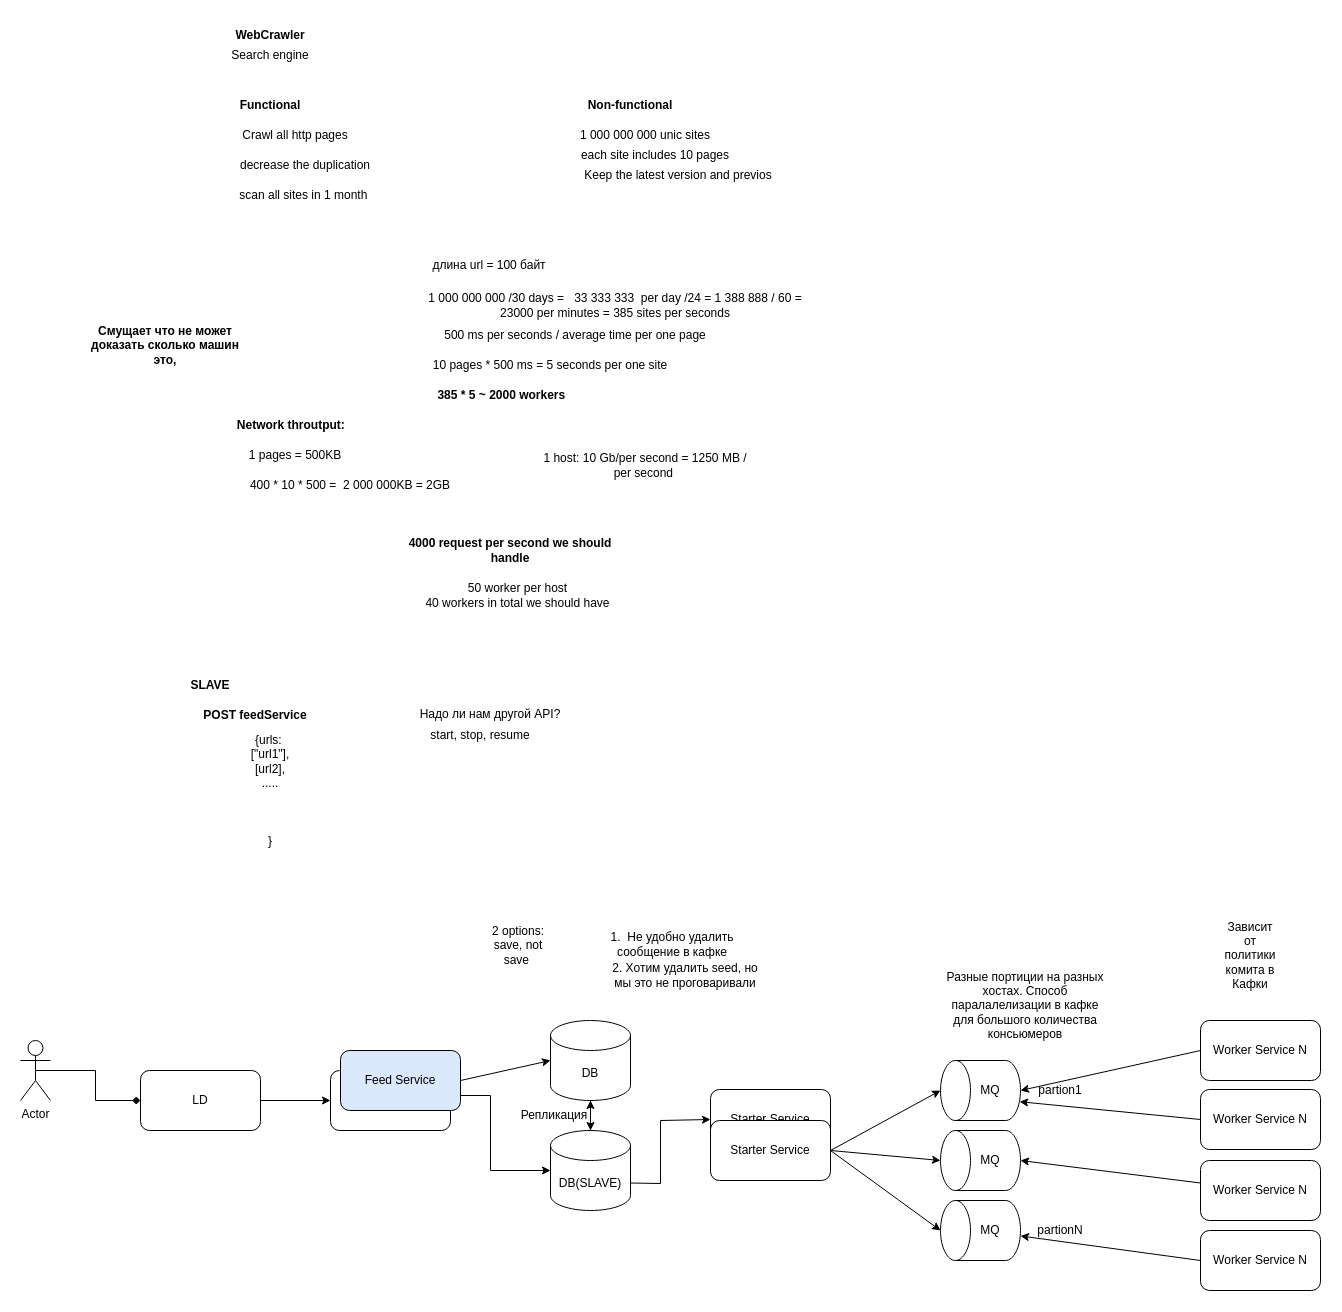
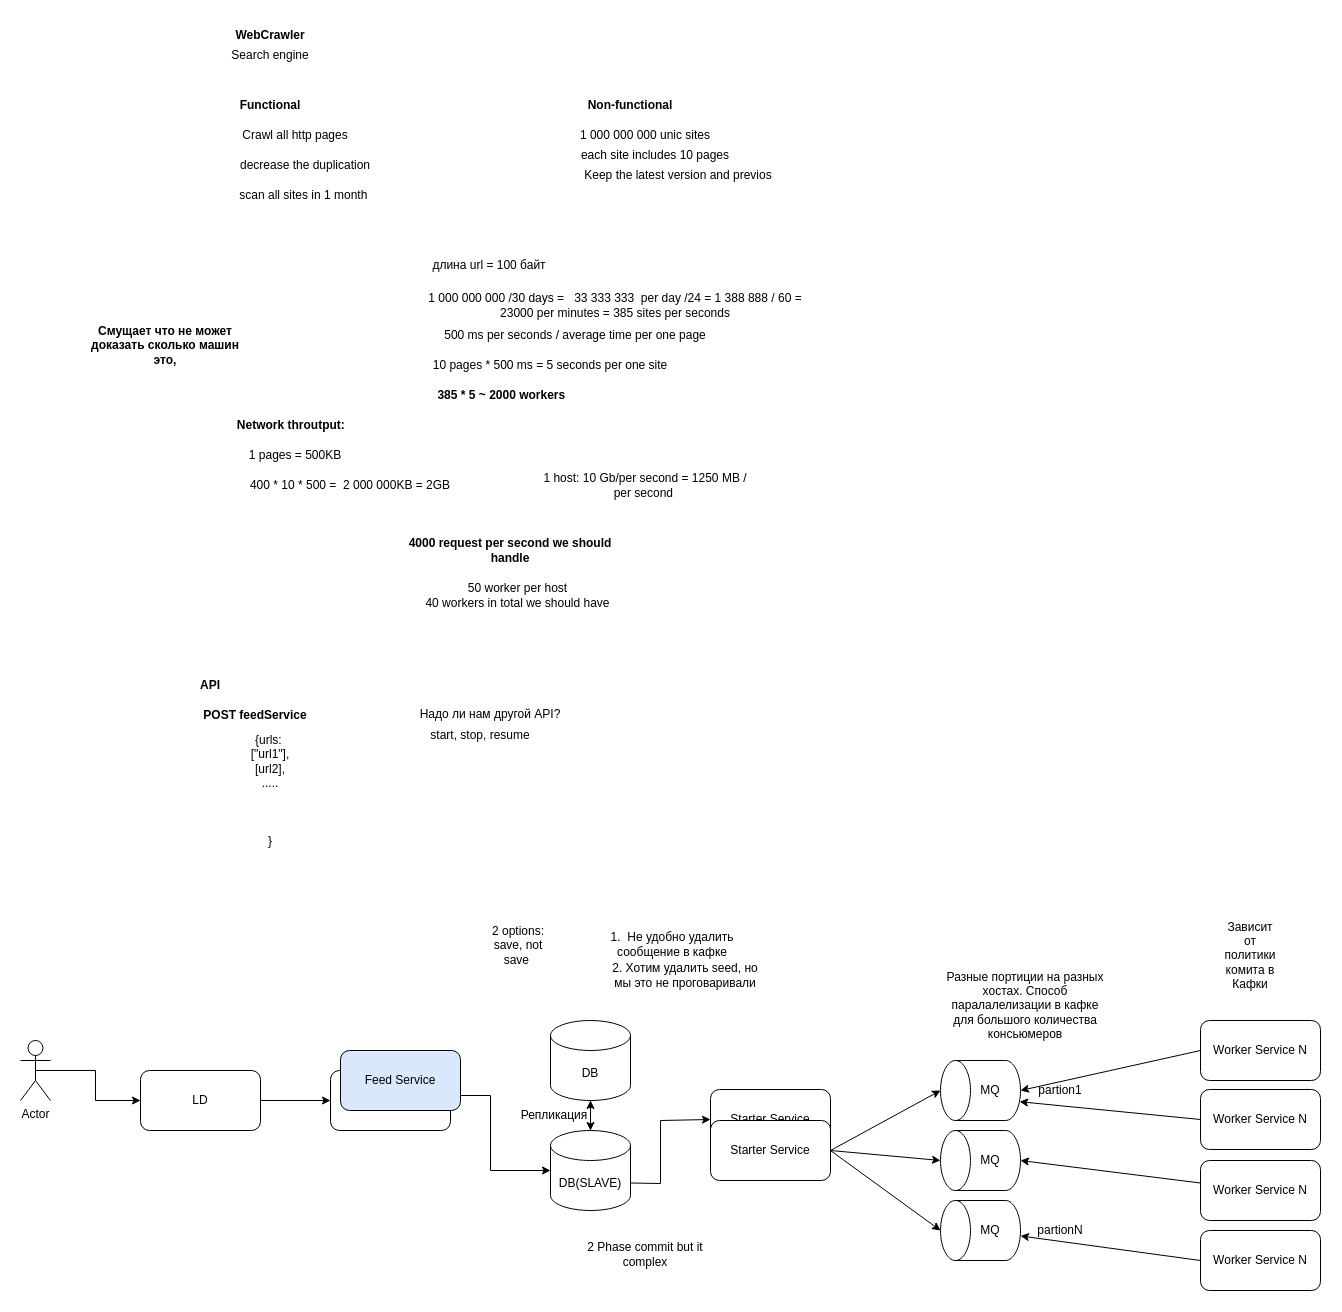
  <mxCell id="0" />
  <mxCell id="1" parent="0" />
  <mxCell id="2" value="WebCrawler" style="text;html=1;strokeColor=none;fillColor=none;align=center;verticalAlign=middle;whiteSpace=wrap;rounded=0;fontStyle=1" parent="1" vertex="1"><mxGeometry x="180" y="20" width="180" height="30" as="geometry" /></mxCell>
  <mxCell id="3" value="Functional" style="text;html=1;strokeColor=none;fillColor=none;align=center;verticalAlign=middle;whiteSpace=wrap;rounded=0;fontStyle=1" parent="1" vertex="1"><mxGeometry x="240" y="90" width="60" height="30" as="geometry" /></mxCell>
  <mxCell id="4" value="Non-functional" style="text;html=1;strokeColor=none;fillColor=none;align=center;verticalAlign=middle;whiteSpace=wrap;rounded=0;fontStyle=1" parent="1" vertex="1"><mxGeometry x="570" y="90" width="120" height="30" as="geometry" /></mxCell>
  <mxCell id="5" value="Crawl all http pages" style="text;html=1;strokeColor=none;fillColor=none;align=center;verticalAlign=middle;whiteSpace=wrap;rounded=0;" parent="1" vertex="1"><mxGeometry x="230" y="120" width="130" height="30" as="geometry" /></mxCell>
  <mxCell id="6" value="1 000 000 000 unic sites" style="text;html=1;strokeColor=none;fillColor=none;align=center;verticalAlign=middle;whiteSpace=wrap;rounded=0;" parent="1" vertex="1"><mxGeometry x="540" y="120" width="210" height="30" as="geometry" /></mxCell>
  <mxCell id="7" value="each site includes 10 pages" style="text;html=1;strokeColor=none;fillColor=none;align=center;verticalAlign=middle;whiteSpace=wrap;rounded=0;" parent="1" vertex="1"><mxGeometry x="560" y="140" width="190" height="30" as="geometry" /></mxCell>
  <mxCell id="8" value="decrease the duplication" style="text;html=1;strokeColor=none;fillColor=none;align=center;verticalAlign=middle;whiteSpace=wrap;rounded=0;" parent="1" vertex="1"><mxGeometry x="230" y="150" width="150" height="30" as="geometry" /></mxCell>
  <mxCell id="9" value="Search engine" style="text;html=1;strokeColor=none;fillColor=none;align=center;verticalAlign=middle;whiteSpace=wrap;rounded=0;" parent="1" vertex="1"><mxGeometry x="180" y="40" width="180" height="30" as="geometry" /></mxCell>
  <mxCell id="10" value="Keep the latest version and previos" style="text;html=1;strokeColor=none;fillColor=none;align=center;verticalAlign=middle;whiteSpace=wrap;rounded=0;" parent="1" vertex="1"><mxGeometry x="570" y="160" width="216" height="30" as="geometry" /></mxCell>
  <mxCell id="11" value="scan all sites in 1 month&amp;nbsp;" style="text;html=1;strokeColor=none;fillColor=none;align=center;verticalAlign=middle;whiteSpace=wrap;rounded=0;" parent="1" vertex="1"><mxGeometry x="225" y="180" width="160" height="30" as="geometry" /></mxCell>
  <mxCell id="12" value="1 000 000 000 /30 days =&amp;nbsp; &amp;nbsp;33 333 333&amp;nbsp; per day /24 = 1 388 888 / 60 = 23000 per minutes = 385 sites per seconds" style="text;html=1;strokeColor=none;fillColor=none;align=center;verticalAlign=middle;whiteSpace=wrap;rounded=0;" parent="1" vertex="1"><mxGeometry x="420" y="290" width="390" height="30" as="geometry" /></mxCell>
  <mxCell id="13" value="500 ms per seconds / average time per one page" style="text;html=1;strokeColor=none;fillColor=none;align=center;verticalAlign=middle;whiteSpace=wrap;rounded=0;" parent="1" vertex="1"><mxGeometry x="410" y="320" width="330" height="30" as="geometry" /></mxCell>
  <mxCell id="14" value="10 pages * 500 ms = 5 seconds per one site" style="text;html=1;strokeColor=none;fillColor=none;align=center;verticalAlign=middle;whiteSpace=wrap;rounded=0;" parent="1" vertex="1"><mxGeometry x="410" y="350" width="280" height="30" as="geometry" /></mxCell>
  <mxCell id="15" value="385 * 5 ~ 2000 workers&amp;nbsp;" style="text;html=1;strokeColor=none;fillColor=none;align=center;verticalAlign=middle;whiteSpace=wrap;rounded=0;fontStyle=1" parent="1" vertex="1"><mxGeometry x="380" y="380" width="246" height="30" as="geometry" /></mxCell>
  <mxCell id="16" value="Network throutput:&amp;nbsp;" style="text;html=1;strokeColor=none;fillColor=none;align=center;verticalAlign=middle;whiteSpace=wrap;rounded=0;fontStyle=1" parent="1" vertex="1"><mxGeometry x="210" y="410" width="165" height="30" as="geometry" /></mxCell>
  <mxCell id="17" value="1 pages = 500KB" style="text;html=1;strokeColor=none;fillColor=none;align=center;verticalAlign=middle;whiteSpace=wrap;rounded=0;" parent="1" vertex="1"><mxGeometry x="215" y="440" width="160" height="30" as="geometry" /></mxCell>
  <mxCell id="18" value="400 * 10 * 500 =&amp;nbsp; 2 000 000KB = 2GB" style="text;html=1;strokeColor=none;fillColor=none;align=center;verticalAlign=middle;whiteSpace=wrap;rounded=0;" parent="1" vertex="1"><mxGeometry x="225" y="470" width="250" height="30" as="geometry" /></mxCell>
- <mxCell id="19" value="1 host: 10 Gb/per second = 1250 MB / per second&amp;nbsp;" style="text;html=1;strokeColor=none;fillColor=none;align=center;verticalAlign=middle;whiteSpace=wrap;rounded=0;" parent="1" vertex="1"><mxGeometry x="540" y="450" width="210" height="30" as="geometry" /></mxCell>
+ <mxCell id="19" value="1 host: 10 Gb/per second = 1250 MB / per second&amp;nbsp;" style="text;html=1;strokeColor=none;fillColor=none;align=center;verticalAlign=middle;whiteSpace=wrap;rounded=0;" parent="1" vertex="1"><mxGeometry x="540" y="470" width="210" height="30" as="geometry" /></mxCell>
  <mxCell id="20" value="4000 request per second we should handle" style="text;html=1;strokeColor=none;fillColor=none;align=center;verticalAlign=middle;whiteSpace=wrap;rounded=0;fontStyle=1" parent="1" vertex="1"><mxGeometry x="400" y="535" width="220" height="30" as="geometry" /></mxCell>
  <mxCell id="21" value="50 worker per host&lt;br&gt;40 workers in total we should have" style="text;html=1;strokeColor=none;fillColor=none;align=center;verticalAlign=middle;whiteSpace=wrap;rounded=0;" parent="1" vertex="1"><mxGeometry x="385" y="570" width="265" height="50" as="geometry" /></mxCell>
  <mxCell id="22" value="Смущает что не может доказать сколько машин это," style="text;html=1;strokeColor=none;fillColor=none;align=center;verticalAlign=middle;whiteSpace=wrap;rounded=0;fontStyle=1" parent="1" vertex="1"><mxGeometry x="80" y="330" width="170" height="30" as="geometry" /></mxCell>
- <mxCell id="23" value="SLAVE" style="text;html=1;strokeColor=none;fillColor=none;align=center;verticalAlign=middle;whiteSpace=wrap;rounded=0;fontStyle=1" parent="1" vertex="1"><mxGeometry x="180" y="670" width="60" height="30" as="geometry" /></mxCell>
+ <mxCell id="23" value="API" style="text;html=1;strokeColor=none;fillColor=none;align=center;verticalAlign=middle;whiteSpace=wrap;rounded=0;fontStyle=1" parent="1" vertex="1"><mxGeometry x="180" y="670" width="60" height="30" as="geometry" /></mxCell>
  <mxCell id="24" value="POST feedService" style="text;html=1;strokeColor=none;fillColor=none;align=center;verticalAlign=middle;whiteSpace=wrap;rounded=0;fontStyle=1" parent="1" vertex="1"><mxGeometry x="190" y="700" width="130" height="30" as="geometry" /></mxCell>
  <mxCell id="25" value="{urls:&amp;nbsp;&lt;br&gt;[&quot;url1&quot;],&lt;br&gt;[url2],&lt;br&gt;.....&lt;br&gt;&lt;br&gt;&lt;span style=&quot;color: rgba(0, 0, 0, 0); font-family: monospace; font-size: 0px; text-align: start;&quot;&gt;%3CmxGraphModel%3E%3Croot%3E%3CmxCell%20id%3D%220%22%2F%3E%3CmxCell%20id%3D%221%22%20parent%3D%220%22%2F%3E%3CmxCell%20id%3D%222%22%20value%3D%22Functional%22%20style%3D%22text%3Bhtml%3D1%3BstrokeColor%3Dnone%3BfillColor%3Dnone%3Balign%3Dcenter%3BverticalAlign%3Dmiddle%3BwhiteSpace%3Dwrap%3Brounded%3D0%3B%22%20vertex%3D%221%22%20parent%3D%221%22%3E%3CmxGeometry%20x%3D%2280%22%20y%3D%22120%22%20width%3D%2260%22%20height%3D%2230%22%20as%3D%22geometry%22%2F%3E%3C%2FmxCell%3E%3C%2Froot%3E%3C%2FmxGraphModel%3E&lt;/span&gt;&lt;br&gt;&lt;br&gt;}" style="text;html=1;strokeColor=none;fillColor=none;align=center;verticalAlign=middle;whiteSpace=wrap;rounded=0;" parent="1" vertex="1"><mxGeometry x="240" y="730" width="60" height="120" as="geometry" /></mxCell>
  <mxCell id="26" style="edgeStyle=orthogonalEdgeStyle;rounded=0;orthogonalLoop=1;jettySize=auto;html=1;exitX=0.5;exitY=1;exitDx=0;exitDy=0;" parent="1" source="25" target="25" edge="1"><mxGeometry relative="1" as="geometry" /></mxCell>
  <mxCell id="27" value="Надо ли нам другой API?" style="text;html=1;strokeColor=none;fillColor=none;align=center;verticalAlign=middle;whiteSpace=wrap;rounded=0;" parent="1" vertex="1"><mxGeometry x="390" y="699" width="200" height="30" as="geometry" /></mxCell>
  <mxCell id="28" value="start, stop, resume" style="text;html=1;strokeColor=none;fillColor=none;align=center;verticalAlign=middle;whiteSpace=wrap;rounded=0;" parent="1" vertex="1"><mxGeometry x="410" y="720" width="140" height="30" as="geometry" /></mxCell>
  <mxCell id="29" value="Service" style="rounded=1;whiteSpace=wrap;html=1;" parent="1" vertex="1"><mxGeometry x="330" y="1070" width="120" height="60" as="geometry" /></mxCell>
  <mxCell id="30" value="Feed Service" style="rounded=1;whiteSpace=wrap;html=1;fillColor=#dae8fc;" parent="1" vertex="1"><mxGeometry x="340" y="1050" width="120" height="60" as="geometry" /></mxCell>
- <mxCell id="31" style="edgeStyle=orthogonalEdgeStyle;rounded=0;orthogonalLoop=1;jettySize=auto;html=1;exitX=0.5;exitY=0.5;exitDx=0;exitDy=0;exitPerimeter=0;entryX=0;entryY=0.5;entryDx=0;entryDy=0;endArrow=diamond;" parent="1" source="32" target="33" edge="1"><mxGeometry relative="1" as="geometry"><mxPoint x="140" y="1070" as="targetPoint" /></mxGeometry></mxCell>
+ <mxCell id="31" style="edgeStyle=orthogonalEdgeStyle;rounded=0;orthogonalLoop=1;jettySize=auto;html=1;exitX=0.5;exitY=0.5;exitDx=0;exitDy=0;exitPerimeter=0;entryX=0;entryY=0.5;entryDx=0;entryDy=0;" parent="1" source="32" target="33" edge="1"><mxGeometry relative="1" as="geometry"><mxPoint x="140" y="1070" as="targetPoint" /></mxGeometry></mxCell>
  <mxCell id="32" value="Actor" style="shape=umlActor;verticalLabelPosition=bottom;verticalAlign=top;html=1;outlineConnect=0;" parent="1" vertex="1"><mxGeometry x="20" y="1040" width="30" height="60" as="geometry" /></mxCell>
  <mxCell id="33" value="LD" style="rounded=1;whiteSpace=wrap;html=1;" parent="1" vertex="1"><mxGeometry x="140" y="1070" width="120" height="60" as="geometry" /></mxCell>
  <mxCell id="34" value="" style="endArrow=classic;html=1;rounded=0;entryX=0;entryY=0.5;entryDx=0;entryDy=0;" parent="1" source="33" target="29" edge="1"><mxGeometry width="50" height="50" relative="1" as="geometry"><mxPoint x="390" y="1120" as="sourcePoint" /><mxPoint x="440" y="1070" as="targetPoint" /></mxGeometry></mxCell>
  <mxCell id="35" value="2 options: save, not save&amp;nbsp;" style="text;html=1;strokeColor=none;fillColor=none;align=center;verticalAlign=middle;whiteSpace=wrap;rounded=0;" parent="1" vertex="1"><mxGeometry x="488" y="930" width="60" height="30" as="geometry" /></mxCell>
  <mxCell id="36" value="1.&amp;nbsp; Не удобно удалить сообщение в кафке" style="text;html=1;strokeColor=none;fillColor=none;align=center;verticalAlign=middle;whiteSpace=wrap;rounded=0;" parent="1" vertex="1"><mxGeometry x="584" y="929" width="176" height="30" as="geometry" /></mxCell>
  <mxCell id="37" value="2. Хотим удалить seed, но мы это не проговаривали" style="text;html=1;strokeColor=none;fillColor=none;align=center;verticalAlign=middle;whiteSpace=wrap;rounded=0;" parent="1" vertex="1"><mxGeometry x="610" y="960" width="150" height="30" as="geometry" /></mxCell>
  <mxCell id="38" value="DB" style="shape=cylinder3;whiteSpace=wrap;html=1;boundedLbl=1;backgroundOutline=1;size=15;" parent="1" vertex="1"><mxGeometry x="550" y="1020" width="80" height="80" as="geometry" /></mxCell>
  <mxCell id="39" value="" style="edgeStyle=orthogonalEdgeStyle;rounded=0;orthogonalLoop=1;jettySize=auto;html=1;" parent="1" source="40" target="38" edge="1"><mxGeometry relative="1" as="geometry" /></mxCell>
  <mxCell id="40" value="DB(SLAVE)" style="shape=cylinder3;whiteSpace=wrap;html=1;boundedLbl=1;backgroundOutline=1;size=15;" parent="1" vertex="1"><mxGeometry x="550" y="1130" width="80" height="80" as="geometry" /></mxCell>
- <mxCell id="41" value="" style="endArrow=classic;html=1;rounded=0;exitX=1;exitY=0.5;exitDx=0;exitDy=0;entryX=0;entryY=0.5;entryDx=0;entryDy=0;entryPerimeter=0;" parent="1" source="30" target="38" edge="1"><mxGeometry width="50" height="50" relative="1" as="geometry"><mxPoint x="490" y="1210" as="sourcePoint" /><mxPoint x="540" y="1160" as="targetPoint" /></mxGeometry></mxCell>
  <mxCell id="42" value="" style="endArrow=classic;html=1;rounded=0;exitX=1;exitY=0.75;exitDx=0;exitDy=0;entryX=0;entryY=0.5;entryDx=0;entryDy=0;entryPerimeter=0;" parent="1" source="30" target="40" edge="1"><mxGeometry width="50" height="50" relative="1" as="geometry"><mxPoint x="490" y="1210" as="sourcePoint" /><mxPoint x="540" y="1160" as="targetPoint" /><Array as="points"><mxPoint x="490" y="1095" /><mxPoint x="490" y="1170" /></Array></mxGeometry></mxCell>
  <mxCell id="43" value="длина url = 100 байт" style="text;html=1;strokeColor=none;fillColor=none;align=center;verticalAlign=middle;whiteSpace=wrap;rounded=0;" parent="1" vertex="1"><mxGeometry x="428" y="250" width="122" height="30" as="geometry" /></mxCell>
  <mxCell id="44" value="Starter Service" style="rounded=1;whiteSpace=wrap;html=1;" parent="1" vertex="1"><mxGeometry x="710" y="1089" width="120" height="60" as="geometry" /></mxCell>
  <mxCell id="45" value="Starter Service" style="rounded=1;whiteSpace=wrap;html=1;" parent="1" vertex="1"><mxGeometry x="710" y="1120" width="120" height="60" as="geometry" /></mxCell>
  <mxCell id="46" value="" style="endArrow=classic;html=1;rounded=0;exitX=1;exitY=0;exitDx=0;exitDy=52.5;exitPerimeter=0;entryX=0;entryY=0.5;entryDx=0;entryDy=0;" parent="1" source="40" target="44" edge="1"><mxGeometry width="50" height="50" relative="1" as="geometry"><mxPoint x="850" y="1190" as="sourcePoint" /><mxPoint x="900" y="1140" as="targetPoint" /><Array as="points"><mxPoint x="660" y="1183" /><mxPoint x="660" y="1120" /></Array></mxGeometry></mxCell>
  <mxCell id="47" value="" style="shape=cylinder3;whiteSpace=wrap;html=1;boundedLbl=1;backgroundOutline=1;size=15;rotation=-90;" parent="1" vertex="1"><mxGeometry x="950" y="1050" width="60" height="80" as="geometry" /></mxCell>
  <mxCell id="48" value="" style="shape=cylinder3;whiteSpace=wrap;html=1;boundedLbl=1;backgroundOutline=1;size=15;rotation=-90;" parent="1" vertex="1"><mxGeometry x="950" y="1120" width="60" height="80" as="geometry" /></mxCell>
  <mxCell id="49" value="" style="shape=cylinder3;whiteSpace=wrap;html=1;boundedLbl=1;backgroundOutline=1;size=15;rotation=-90;" parent="1" vertex="1"><mxGeometry x="950" y="1190" width="60" height="80" as="geometry" /></mxCell>
  <mxCell id="50" value="Разные портиции на разных хостах. Способ паралалелизации в кафке для большого количества консьюмеров" style="text;html=1;strokeColor=none;fillColor=none;align=center;verticalAlign=middle;whiteSpace=wrap;rounded=0;" parent="1" vertex="1"><mxGeometry x="940" y="990" width="170" height="30" as="geometry" /></mxCell>
  <mxCell id="51" value="partion1" style="text;html=1;strokeColor=none;fillColor=none;align=center;verticalAlign=middle;whiteSpace=wrap;rounded=0;" parent="1" vertex="1"><mxGeometry x="1030" y="1075" width="60" height="30" as="geometry" /></mxCell>
  <mxCell id="52" value="partionN" style="text;html=1;strokeColor=none;fillColor=none;align=center;verticalAlign=middle;whiteSpace=wrap;rounded=0;" parent="1" vertex="1"><mxGeometry x="1030" y="1215" width="60" height="30" as="geometry" /></mxCell>
  <mxCell id="53" value="" style="endArrow=classic;html=1;rounded=0;exitX=1;exitY=0.5;exitDx=0;exitDy=0;entryX=0.5;entryY=0;entryDx=0;entryDy=0;entryPerimeter=0;" parent="1" source="45" target="47" edge="1"><mxGeometry width="50" height="50" relative="1" as="geometry"><mxPoint x="1000" y="1150" as="sourcePoint" /><mxPoint x="1050" y="1100" as="targetPoint" /></mxGeometry></mxCell>
  <mxCell id="54" value="" style="endArrow=classic;html=1;rounded=0;entryX=0.5;entryY=0;entryDx=0;entryDy=0;entryPerimeter=0;exitX=1;exitY=0.5;exitDx=0;exitDy=0;" parent="1" source="45" target="48" edge="1"><mxGeometry width="50" height="50" relative="1" as="geometry"><mxPoint x="830" y="1180" as="sourcePoint" /><mxPoint x="1050" y="1100" as="targetPoint" /></mxGeometry></mxCell>
  <mxCell id="55" value="" style="endArrow=classic;html=1;rounded=0;exitX=1;exitY=0.5;exitDx=0;exitDy=0;entryX=0.5;entryY=0;entryDx=0;entryDy=0;entryPerimeter=0;" parent="1" source="45" target="49" edge="1"><mxGeometry width="50" height="50" relative="1" as="geometry"><mxPoint x="1000" y="1150" as="sourcePoint" /><mxPoint x="1050" y="1100" as="targetPoint" /></mxGeometry></mxCell>
  <mxCell id="56" value="Worker Service N" style="rounded=1;whiteSpace=wrap;html=1;" parent="1" vertex="1"><mxGeometry x="1200" y="1020" width="120" height="60" as="geometry" /></mxCell>
  <mxCell id="57" value="Worker Service N" style="rounded=1;whiteSpace=wrap;html=1;" parent="1" vertex="1"><mxGeometry x="1200" y="1089" width="120" height="60" as="geometry" /></mxCell>
  <mxCell id="58" value="Worker Service N" style="rounded=1;whiteSpace=wrap;html=1;" parent="1" vertex="1"><mxGeometry x="1200" y="1160" width="120" height="60" as="geometry" /></mxCell>
  <mxCell id="59" value="Worker Service N" style="rounded=1;whiteSpace=wrap;html=1;" parent="1" vertex="1"><mxGeometry x="1200" y="1230" width="120" height="60" as="geometry" /></mxCell>
  <mxCell id="60" value="Зависит от политики комита в Кафки" style="text;html=1;strokeColor=none;fillColor=none;align=center;verticalAlign=middle;whiteSpace=wrap;rounded=0;" parent="1" vertex="1"><mxGeometry x="1220" y="940" width="60" height="30" as="geometry" /></mxCell>
+ <mxCell id="61" value="2 Phase commit but it complex" style="text;html=1;strokeColor=none;fillColor=none;align=center;verticalAlign=middle;whiteSpace=wrap;rounded=0;" parent="1" vertex="1"><mxGeometry x="570" y="1239" width="150" height="30" as="geometry" /></mxCell>
  <mxCell id="62" value="" style="endArrow=classic;html=1;rounded=0;exitX=0;exitY=0.5;exitDx=0;exitDy=0;" parent="1" source="59" target="49" edge="1"><mxGeometry width="50" height="50" relative="1" as="geometry"><mxPoint x="840" y="1240" as="sourcePoint" /><mxPoint x="890" y="1190" as="targetPoint" /></mxGeometry></mxCell>
  <mxCell id="63" value="" style="endArrow=classic;html=1;rounded=0;entryX=0.5;entryY=1;entryDx=0;entryDy=0;entryPerimeter=0;" parent="1" source="58" target="48" edge="1"><mxGeometry width="50" height="50" relative="1" as="geometry"><mxPoint x="840" y="1240" as="sourcePoint" /><mxPoint x="890" y="1190" as="targetPoint" /></mxGeometry></mxCell>
  <mxCell id="64" value="" style="endArrow=classic;html=1;rounded=0;exitX=0;exitY=0.5;exitDx=0;exitDy=0;entryX=0.313;entryY=0.989;entryDx=0;entryDy=0;entryPerimeter=0;" parent="1" source="57" target="47" edge="1"><mxGeometry width="50" height="50" relative="1" as="geometry"><mxPoint x="870" y="1240" as="sourcePoint" /><mxPoint x="920" y="1190" as="targetPoint" /></mxGeometry></mxCell>
  <mxCell id="65" value="" style="endArrow=classic;html=1;rounded=0;exitX=0;exitY=0.5;exitDx=0;exitDy=0;entryX=0.5;entryY=1;entryDx=0;entryDy=0;entryPerimeter=0;" parent="1" source="56" target="47" edge="1"><mxGeometry width="50" height="50" relative="1" as="geometry"><mxPoint x="870" y="1240" as="sourcePoint" /><mxPoint x="920" y="1190" as="targetPoint" /></mxGeometry></mxCell>
  <mxCell id="66" value="" style="endArrow=classic;html=1;rounded=0;exitX=0.5;exitY=1;exitDx=0;exitDy=0;exitPerimeter=0;" parent="1" source="38" edge="1"><mxGeometry width="50" height="50" relative="1" as="geometry"><mxPoint x="870" y="1240" as="sourcePoint" /><mxPoint x="590" y="1130" as="targetPoint" /></mxGeometry></mxCell>
  <mxCell id="67" value="Репликация" style="text;html=1;strokeColor=none;fillColor=none;align=center;verticalAlign=middle;whiteSpace=wrap;rounded=0;" parent="1" vertex="1"><mxGeometry x="524" y="1100" width="60" height="30" as="geometry" /></mxCell>
  <mxCell id="68" value="MQ" style="text;html=1;strokeColor=none;fillColor=none;align=center;verticalAlign=middle;whiteSpace=wrap;rounded=0;" parent="1" vertex="1"><mxGeometry x="960" y="1075" width="60" height="30" as="geometry" /></mxCell>
  <mxCell id="69" value="MQ" style="text;html=1;strokeColor=none;fillColor=none;align=center;verticalAlign=middle;whiteSpace=wrap;rounded=0;" parent="1" vertex="1"><mxGeometry x="960" y="1145" width="60" height="30" as="geometry" /></mxCell>
  <mxCell id="70" value="MQ" style="text;html=1;strokeColor=none;fillColor=none;align=center;verticalAlign=middle;whiteSpace=wrap;rounded=0;" parent="1" vertex="1"><mxGeometry x="960" y="1215" width="60" height="30" as="geometry" /></mxCell>
